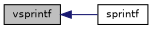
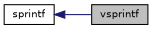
  digraph {
    rankdir=LR
    fontname="DejaVu Sans"
    node [color=black fontname="DejaVu Sans" fontsize=10 shape=record style=filled]
    n1 [fillcolor=grey75 fontcolor=black height=0.2 label=vsprintf width=0.4]
    n2 [fillcolor=white height=0.2 label=sprintf width=0.4]
-   n1 -> n2 [color=midnightblue dir=back fontname="DejaVu Sans" fontsize=10 labelfontname=Helvetica labelfontsize=10 style=solid]
+   n2 -> n1 [color=midnightblue dir=back fontname="DejaVu Sans" fontsize=10 labelfontname=Helvetica labelfontsize=10 style=solid]
  }
